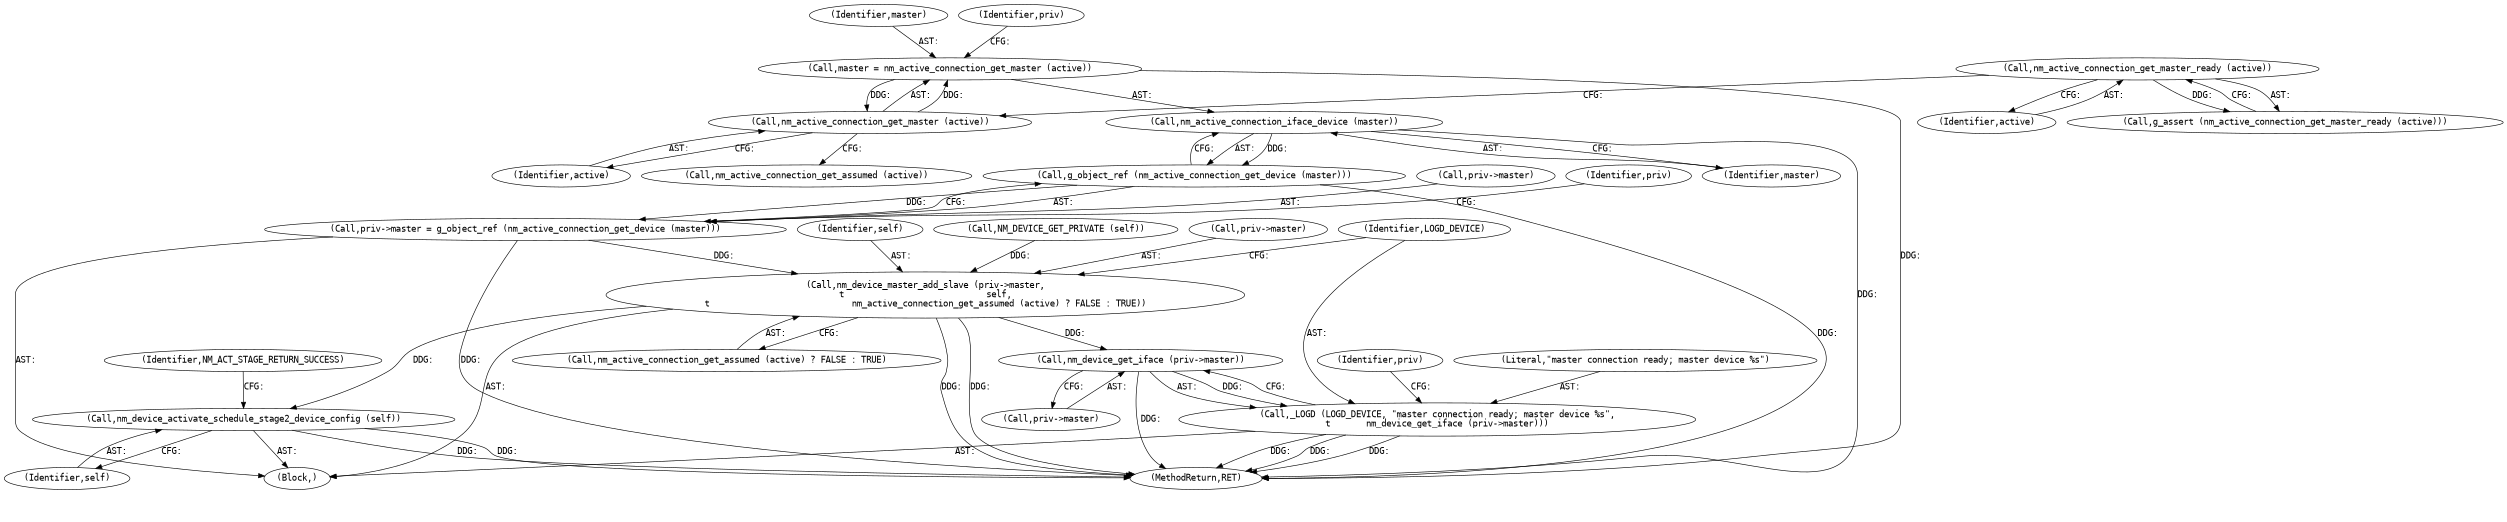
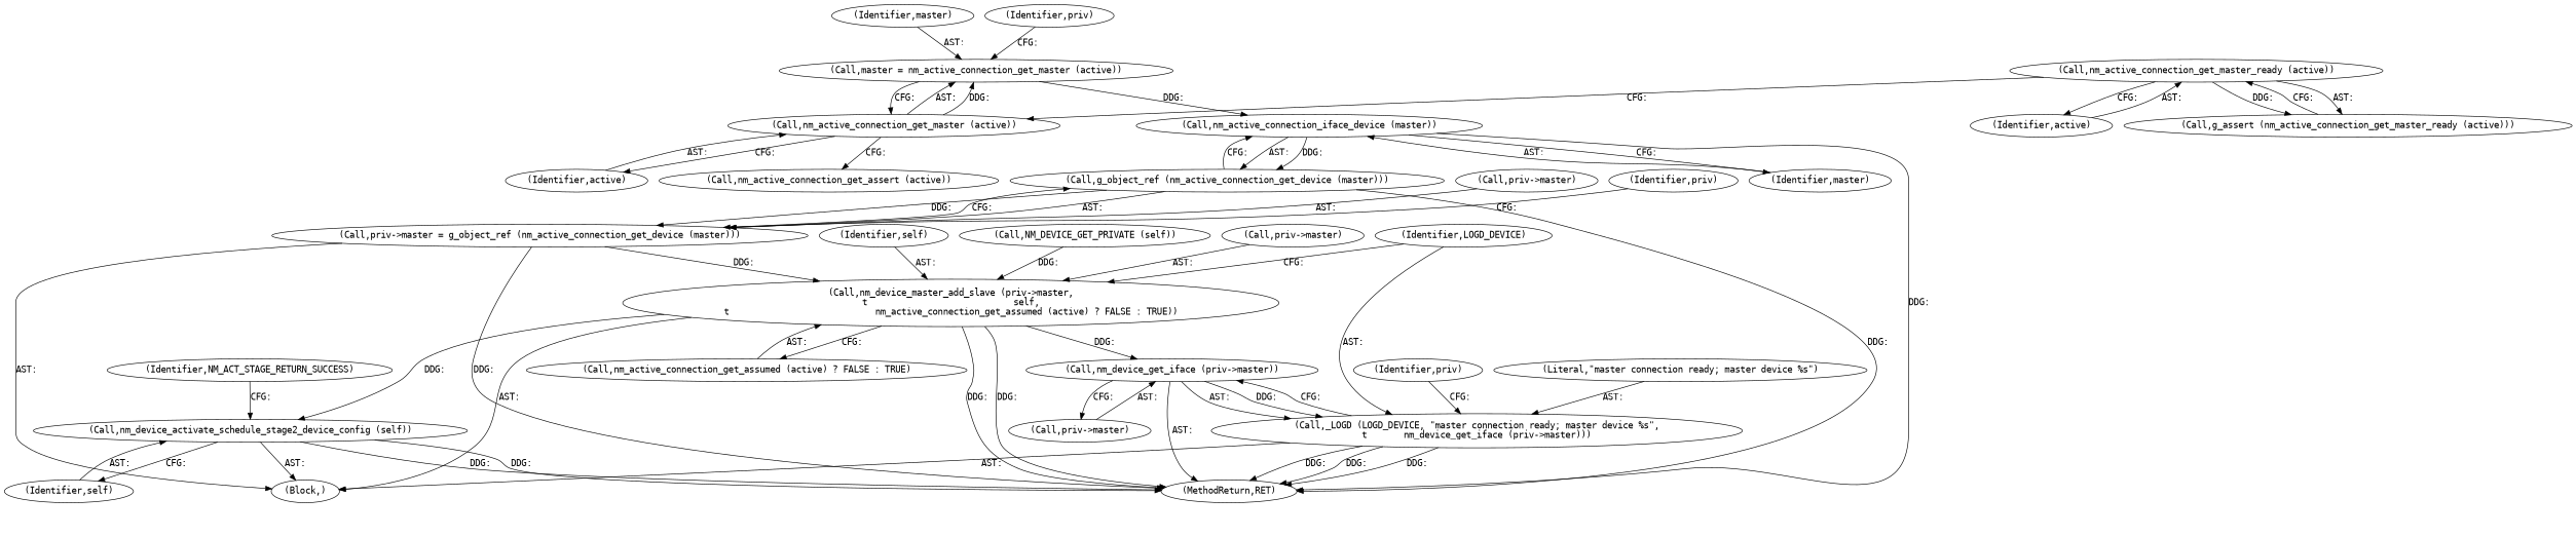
  digraph {
    fontname="DejaVu Sans Mono"
    node [fontname="DejaVu Sans Mono"]
    edge [fontname="DejaVu Sans Mono"]
    n1 [label="(Call,nm_active_connection_iface_device (master))"]
    n2 [label="(Call,g_object_ref (nm_active_connection_get_device (master)))"]
    n3 [label="(Identifier,master)"]
    n4 [label="(MethodReturn,RET)"]
    n5 [label="(Call,priv->master = g_object_ref (nm_active_connection_get_device (master)))"]
    n6 [label="(Call,master = nm_active_connection_get_master (active))"]
    n7 [label="(Call,nm_active_connection_get_master (active))"]
-   n8 [label="(Call,nm_active_connection_get_assumed (active))"]
+   n8 [label="(Call,nm_active_connection_get_assert (active))"]
    n9 [label="(Identifier,active)"]
    n10 [label="(Block,)"]
    n11 [label="(Call,nm_active_connection_get_master_ready (active))"]
    n12 [label="(Call,g_assert (nm_active_connection_get_master_ready (active)))"]
    n13 [label="(Identifier,active)"]
    n14 [label="(Call,nm_device_master_add_slave (priv->master,\n\t                            self,\n\t                            nm_active_connection_get_assumed (active) ? FALSE : TRUE))"]
    n15 [label="(Call,nm_device_get_iface (priv->master))"]
    n16 [label="(Call,nm_device_activate_schedule_stage2_device_config (self))"]
    n17 [label="(Call,nm_active_connection_get_assumed (active) ? FALSE : TRUE)"]
    n18 [label="(Call,_LOGD (LOGD_DEVICE, \"master connection ready; master device %s\",\n\t       nm_device_get_iface (priv->master)))"]
    n19 [label="(Call,priv->master)"]
    n20 [label="(Identifier,self)"]
    n21 [label="(Identifier,master)"]
    n22 [label="(Identifier,LOGD_DEVICE)"]
    n23 [label="(Identifier,priv)"]
    n24 [label="(Literal,\"master connection ready; master device %s\")"]
    n25 [label="(Call,NM_DEVICE_GET_PRIVATE (self))"]
    n26 [label="(Identifier,priv)"]
    n27 [label="(Call,priv->master)"]
    n28 [label="(Identifier,priv)"]
    n29 [label="(Identifier,self)"]
    n30 [label="(Call,priv->master)"]
    n31 [label="(Identifier,NM_ACT_STAGE_RETURN_SUCCESS)"]
    n1 -> n2 [label="AST: "]
    n1 -> n2 [label="DDG: "]
    n1 -> n3 [label="CFG: "]
    n1 -> n4 [label="DDG: "]
    n2 -> n1 [label="CFG: "]
    n2 -> n4 [label="DDG: "]
    n2 -> n5 [label="AST: "]
    n2 -> n5 [label="DDG: "]
    n3 -> n1 [label="AST: "]
    n5 -> n2 [label="CFG: "]
    n5 -> n4 [label="DDG: "]
    n5 -> n10 [label="AST: "]
    n5 -> n14 [label="DDG: "]
-   n6 -> n1 [label="AST: "]
-   n6 -> n4 [label="DDG: "]
-   n6 -> n7 [label="DDG: "]
+   n6 -> n1 [label="DDG: "]
+   n6 -> n7 [label="CFG: "]
    n7 -> n6 [label="AST: "]
    n7 -> n6 [label="DDG: "]
    n7 -> n8 [label="CFG: "]
    n7 -> n9 [label="CFG: "]
    n9 -> n7 [label="AST: "]
    n11 -> n7 [label="CFG: "]
    n11 -> n12 [label="AST: "]
    n11 -> n12 [label="DDG: "]
    n11 -> n13 [label="CFG: "]
    n12 -> n11 [label="CFG: "]
    n13 -> n11 [label="AST: "]
    n14 -> n4 [label="DDG: "]
    n14 -> n4 [label="DDG: "]
    n14 -> n10 [label="AST: "]
    n14 -> n15 [label="DDG: "]
    n14 -> n16 [label="DDG: "]
    n14 -> n17 [label="CFG: "]
-   n15 -> n4 [label="DDG: "]
+   n15 -> n4 [label="AST: "]
    n15 -> n18 [label="AST: "]
    n15 -> n18 [label="DDG: "]
    n15 -> n19 [label="CFG: "]
    n16 -> n4 [label="DDG: "]
    n16 -> n4 [label="DDG: "]
    n16 -> n10 [label="AST: "]
    n16 -> n20 [label="CFG: "]
    n17 -> n14 [label="AST: "]
    n18 -> n4 [label="DDG: "]
    n18 -> n4 [label="DDG: "]
    n18 -> n4 [label="DDG: "]
    n18 -> n10 [label="AST: "]
    n18 -> n15 [label="CFG: "]
    n19 -> n15 [label="AST: "]
    n20 -> n16 [label="AST: "]
    n21 -> n6 [label="AST: "]
    n22 -> n14 [label="CFG: "]
    n22 -> n18 [label="AST: "]
    n23 -> n18 [label="CFG: "]
    n24 -> n18 [label="AST: "]
    n25 -> n14 [label="DDG: "]
    n26 -> n5 [label="CFG: "]
    n27 -> n14 [label="AST: "]
    n28 -> n6 [label="CFG: "]
    n29 -> n14 [label="AST: "]
    n30 -> n5 [label="AST: "]
    n31 -> n16 [label="CFG: "]
  }
